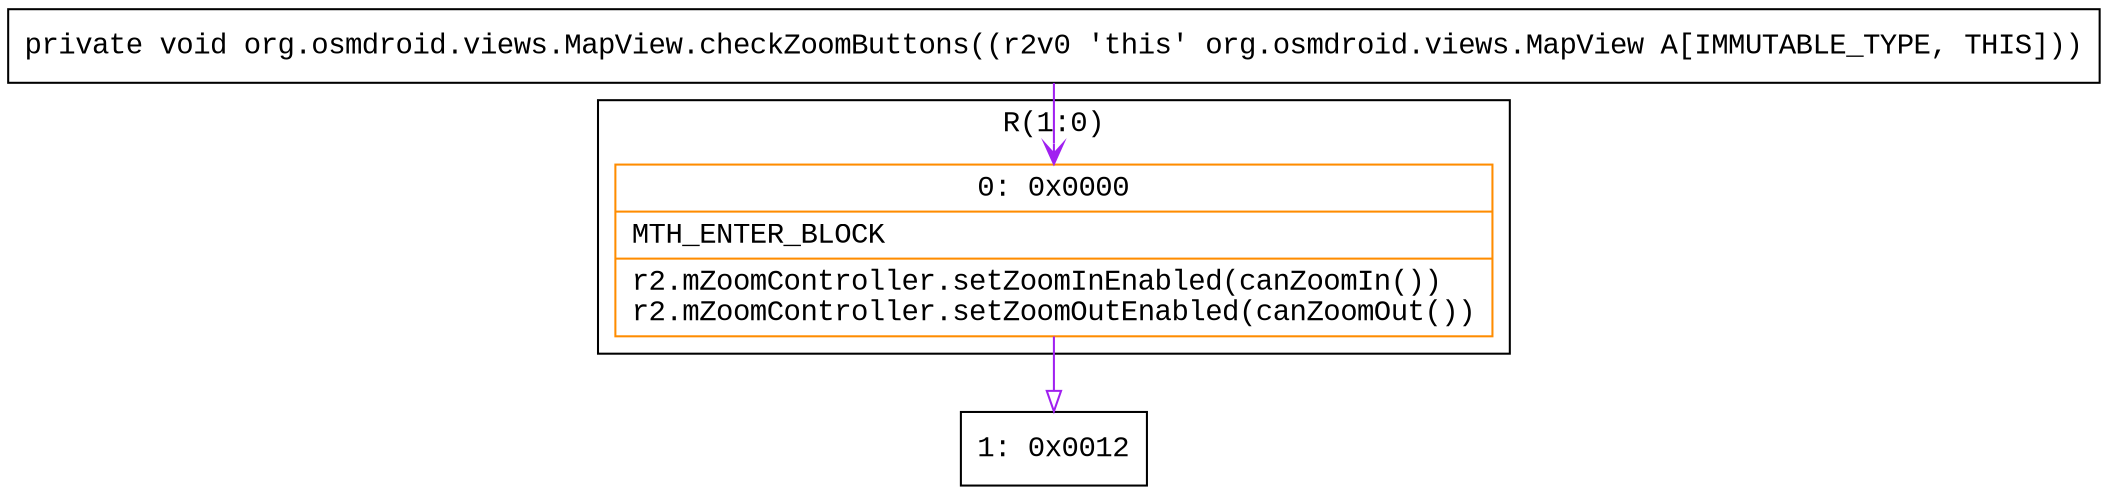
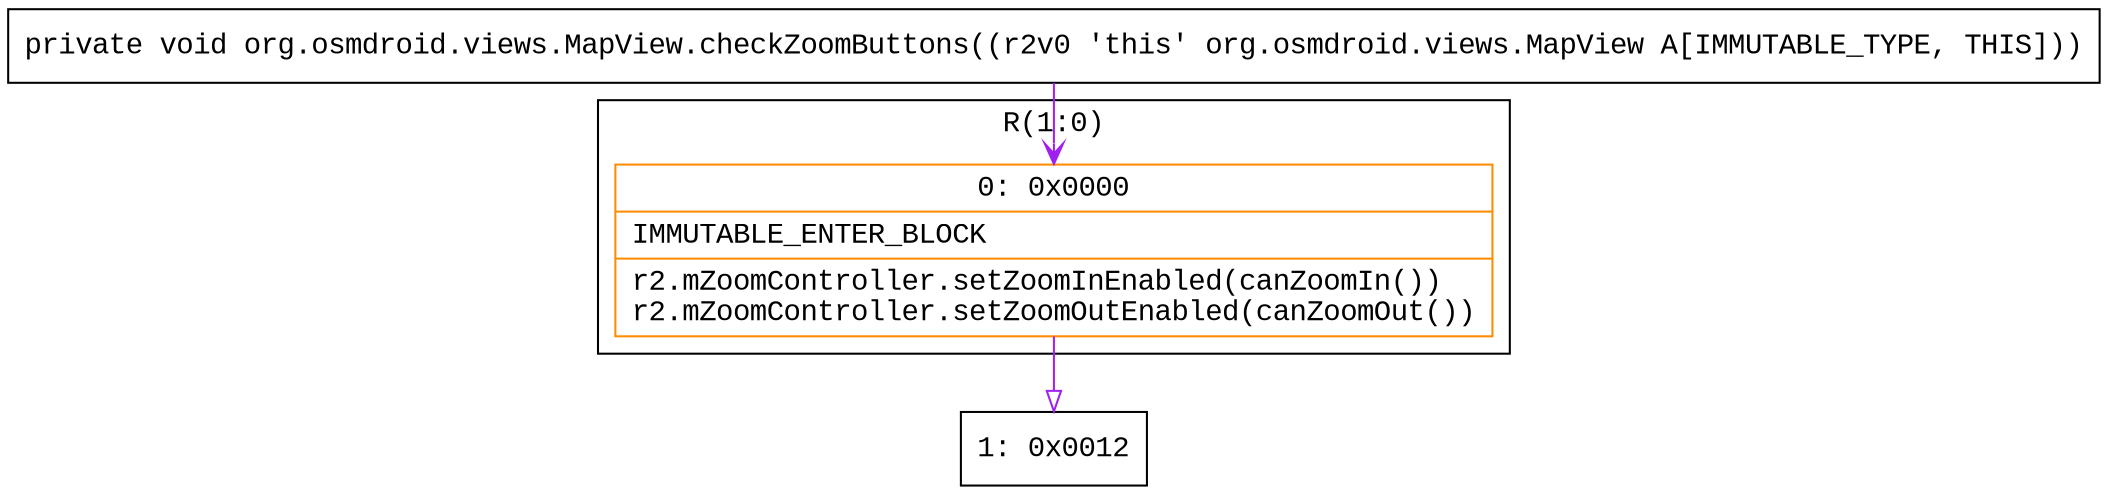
  digraph {
    fontname="Liberation Mono"
    node [color=black shape=record fontname="Liberation Mono"]
    edge [color=purple fontname="Liberation Mono"]
-   n1 [color=darkorange label="{0\:\ 0x0000|MTH_ENTER_BLOCK\l|r2.mZoomController.setZoomInEnabled(canZoomIn())\lr2.mZoomController.setZoomOutEnabled(canZoomOut())\l}"]
+   n1 [color=darkorange label="{0\:\ 0x0000|IMMUTABLE_ENTER_BLOCK\l|r2.mZoomController.setZoomInEnabled(canZoomIn())\lr2.mZoomController.setZoomOutEnabled(canZoomOut())\l}"]
    n2 [label="{1\:\ 0x0012}"]
    n3 [label="{private void org.osmdroid.views.MapView.checkZoomButtons((r2v0 'this' org.osmdroid.views.MapView A[IMMUTABLE_TYPE, THIS])) }"]
    subgraph cluster_1 {
      label="R(1:0)"
      n1
    }
    n1 -> n2 [arrowhead=onormal]
    n3 -> n1 [arrowhead=vee]
  }
